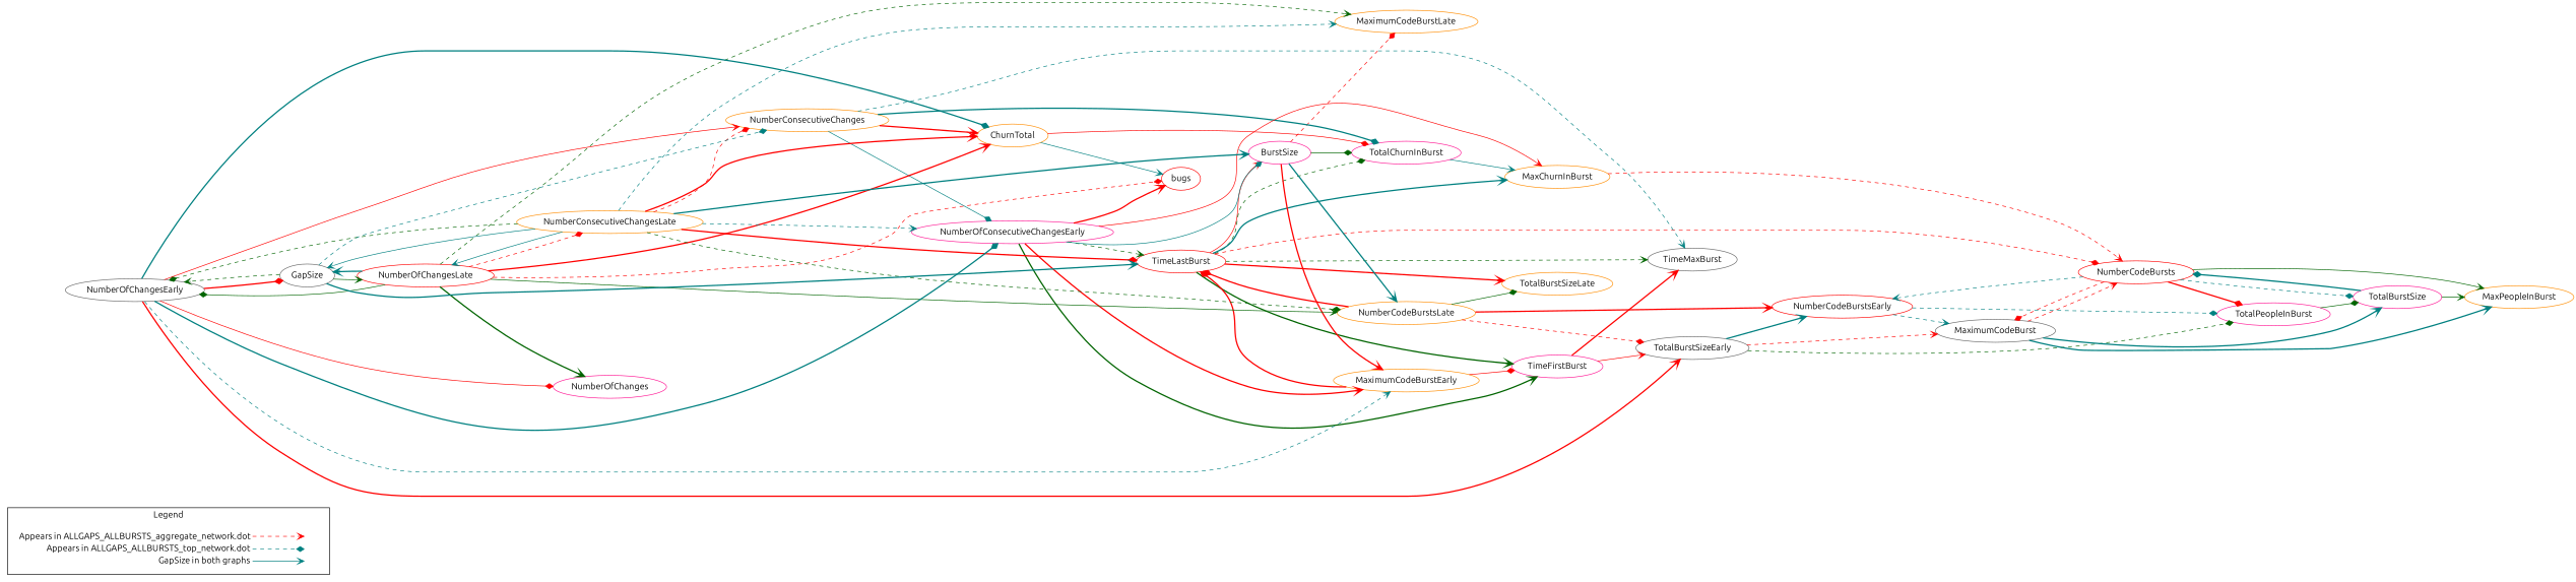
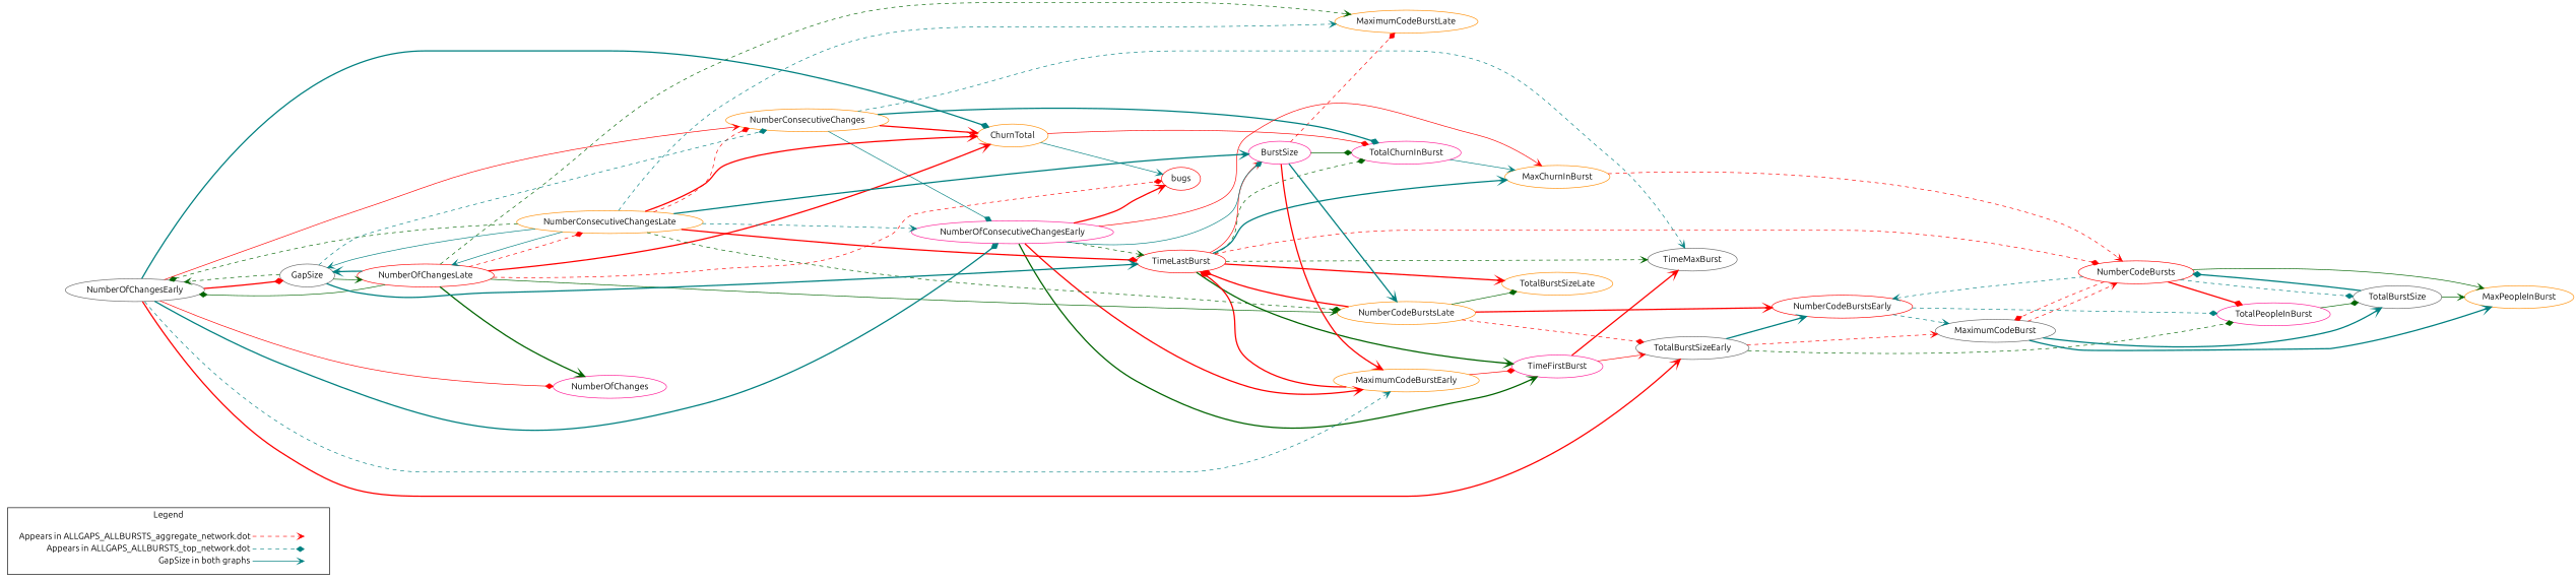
  digraph {
    fontname=Ubuntu
    rankdir=LR
    node [fontname=Ubuntu color=darkorange]
    edge [arrowhead=vee color=red fontname=Ubuntu style=bold]
    n1 [label=<<table border="0" cellpadding="2" cellspacing="0" cellborder="0">       <tr><td align="right" port="i1">Appears in ALLGAPS_ALLBURSTS_aggregate_network.dot</td></tr>       <tr><td align="right" port="i2">Appears in ALLGAPS_ALLBURSTS_top_network.dot</td></tr>       <tr><td align="right" port="i3">GapSize in both graphs</td></tr>       </table>> shape=plaintext color=""]
    n2 [label=<<table border="0" cellpadding="2" cellspacing="0" cellborder="0">       <tr><td port="i1">&nbsp;</td></tr>       <tr><td port="i2">&nbsp;</td></tr>       <tr><td port="i3">&nbsp;</td></tr>       </table>> shape=plaintext color=""]
    TimeLastBurst [color=red]
    NumberCodeBurstsLate
    NumberCodeBurstsEarly [color=red]
    TotalBurstSizeEarly [color=gray40]
    TotalBurstSizeLate
    BurstSize [color=deeppink]
    TotalChurnInBurst [color=deeppink]
    NumberCodeBursts [color=red]
    MaxChurnInBurst
    TimeMaxBurst [color=gray40]
    TimeFirstBurst [color=deeppink]
    MaximumCodeBurst [color=gray40]
    TotalPeopleInBurst [color=deeppink]
    MaximumCodeBurstEarly
    MaximumCodeBurstLate
-   TotalBurstSize [color=deeppink]
+   TotalBurstSize [color=gray40]
    MaxPeopleInBurst
    NumberConsecutiveChanges
    ChurnTotal
    NumberOfConsecutiveChangesEarly [color=deeppink]
    bugs [color=red]
    NumberOfChangesLate [color=red]
    NumberConsecutiveChangesLate
    GapSize [color=gray40]
    NumberOfChangesEarly [color=gray40]
    NumberOfChanges [color=deeppink]
    subgraph cluster_1 {
      label=Legend
      n1
      n2
    }
    n1 -> n2 [headport="i1:w" style=dashed tailport="i1:e"]
    n1 -> n2 [arrowhead=diamond color=teal headport="i2:w" style=dashed tailport="i2:e"]
    n1 -> n2 [color=teal headport="i3:w" style=solid tailport="i3:e"]
    TimeLastBurst -> TotalBurstSizeLate
    TimeLastBurst -> BurstSize [style=solid]
    TimeLastBurst -> TotalChurnInBurst [arrowhead=diamond color=darkgreen style=dashed]
    TimeLastBurst -> NumberCodeBursts [arrowhead=diamond style=dashed]
    TimeLastBurst -> MaxChurnInBurst [color=teal]
    TimeLastBurst -> TimeMaxBurst [color=darkgreen style=dashed]
    TimeLastBurst -> TimeFirstBurst [color=darkgreen]
    NumberCodeBurstsLate -> TimeLastBurst [arrowhead=diamond]
    NumberCodeBurstsLate -> NumberCodeBurstsEarly
    NumberCodeBurstsLate -> TotalBurstSizeEarly [arrowhead=diamond style=dashed]
    NumberCodeBurstsLate -> TotalBurstSizeLate [arrowhead=diamond color=darkgreen style=solid]
    NumberCodeBurstsEarly -> MaximumCodeBurst [color=teal style=dashed]
    NumberCodeBurstsEarly -> TotalPeopleInBurst [arrowhead=diamond color=teal style=dashed]
    TotalBurstSizeEarly -> NumberCodeBurstsEarly [color=teal]
    TotalBurstSizeEarly -> MaximumCodeBurst [style=dashed]
    TotalBurstSizeEarly -> TotalPeopleInBurst [arrowhead=diamond color=darkgreen style=dashed]
    BurstSize -> NumberCodeBurstsLate [color=teal]
    BurstSize -> TotalChurnInBurst [arrowhead=diamond color=darkgreen style=solid]
    BurstSize -> MaximumCodeBurstEarly
    BurstSize -> MaximumCodeBurstLate [arrowhead=diamond style=dashed]
    TotalChurnInBurst -> MaxChurnInBurst [color=teal style=solid]
    NumberCodeBursts -> NumberCodeBurstsEarly [color=teal style=dashed]
    NumberCodeBursts -> MaximumCodeBurst [arrowhead=diamond style=dashed]
    NumberCodeBursts -> TotalPeopleInBurst [arrowhead=diamond]
    NumberCodeBursts -> TotalBurstSize [arrowhead=diamond color=teal style=dashed]
    NumberCodeBursts -> MaxPeopleInBurst [color=darkgreen style=solid]
    MaxChurnInBurst -> NumberCodeBursts [style=dashed]
    TimeFirstBurst -> TotalBurstSizeEarly [style=solid]
    TimeFirstBurst -> TimeMaxBurst
    MaximumCodeBurst -> NumberCodeBursts [style=dashed]
    MaximumCodeBurst -> TotalBurstSize [color=teal]
    MaximumCodeBurst -> MaxPeopleInBurst [color=teal]
    TotalPeopleInBurst -> TotalBurstSize [arrowhead=diamond color=darkgreen style=solid]
    MaximumCodeBurstEarly -> TimeLastBurst [arrowhead=diamond]
    MaximumCodeBurstEarly -> TimeFirstBurst [arrowhead=diamond style=solid]
    TotalBurstSize -> NumberCodeBursts [arrowhead=diamond color=teal]
    TotalBurstSize -> MaxPeopleInBurst [color=darkgreen style=solid]
    NumberConsecutiveChanges -> TotalChurnInBurst [arrowhead=diamond color=teal]
    NumberConsecutiveChanges -> TimeMaxBurst [color=teal style=dashed]
    NumberConsecutiveChanges -> ChurnTotal
    NumberConsecutiveChanges -> NumberOfConsecutiveChangesEarly [arrowhead=diamond color=teal style=solid]
    ChurnTotal -> TotalChurnInBurst [arrowhead=diamond style=solid]
    ChurnTotal -> bugs [color=teal style=solid]
    NumberOfConsecutiveChangesEarly -> TimeLastBurst [color=darkgreen style=dashed]
    NumberOfConsecutiveChangesEarly -> BurstSize [arrowhead=diamond color=teal style=solid]
    NumberOfConsecutiveChangesEarly -> MaxChurnInBurst [style=solid]
    NumberOfConsecutiveChangesEarly -> TimeFirstBurst [color=darkgreen]
    NumberOfConsecutiveChangesEarly -> MaximumCodeBurstEarly
    NumberOfConsecutiveChangesEarly -> bugs
    NumberOfChangesLate -> NumberCodeBurstsLate [color=darkgreen style=solid]
    NumberOfChangesLate -> MaximumCodeBurstLate [color=darkgreen style=dashed]
    NumberOfChangesLate -> ChurnTotal
    NumberOfChangesLate -> bugs [arrowhead=diamond style=dashed]
    NumberOfChangesLate -> NumberConsecutiveChangesLate [arrowhead=diamond style=dashed]
    NumberOfChangesLate -> GapSize [color=teal]
    NumberOfChangesLate -> NumberOfChangesEarly [arrowhead=diamond color=darkgreen style=solid]
    NumberOfChangesLate -> NumberOfChanges [color=darkgreen]
    NumberConsecutiveChangesLate -> TimeLastBurst [arrowhead=diamond]
    NumberConsecutiveChangesLate -> NumberCodeBurstsLate [arrowhead=diamond color=darkgreen style=dashed]
    NumberConsecutiveChangesLate -> BurstSize [color=teal]
    NumberConsecutiveChangesLate -> MaximumCodeBurstLate [color=teal style=dashed]
    NumberConsecutiveChangesLate -> NumberConsecutiveChanges [arrowhead=diamond style=dashed]
    NumberConsecutiveChangesLate -> ChurnTotal
    NumberConsecutiveChangesLate -> NumberOfConsecutiveChangesEarly [color=teal style=dashed]
    NumberConsecutiveChangesLate -> NumberOfChangesLate [color=teal style=solid]
    NumberConsecutiveChangesLate -> GapSize [color=teal style=solid]
    NumberConsecutiveChangesLate -> NumberOfChangesEarly [arrowhead=diamond color=darkgreen style=dashed]
    GapSize -> TimeLastBurst [color=teal]
    GapSize -> NumberConsecutiveChanges [arrowhead=diamond color=teal style=dashed]
    GapSize -> NumberOfChangesLate [color=darkgreen style=solid]
    GapSize -> NumberOfChangesEarly [color=darkgreen style=dashed]
    NumberOfChangesEarly -> TotalBurstSizeEarly
    NumberOfChangesEarly -> MaximumCodeBurstEarly [color=teal style=dashed]
    NumberOfChangesEarly -> NumberConsecutiveChanges [style=solid]
    NumberOfChangesEarly -> ChurnTotal [arrowhead=diamond color=teal]
    NumberOfChangesEarly -> NumberOfConsecutiveChangesEarly [arrowhead=diamond color=teal]
    NumberOfChangesEarly -> GapSize [arrowhead=diamond]
    NumberOfChangesEarly -> NumberOfChanges [arrowhead=diamond style=solid]
  }
